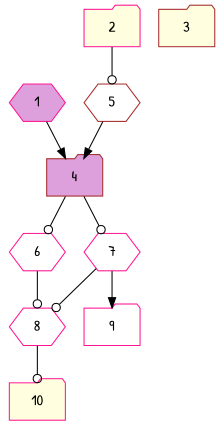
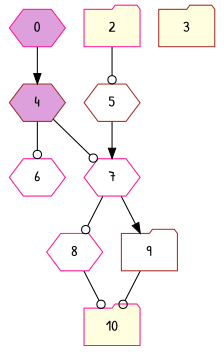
  digraph {
    fontname="Patrick Hand"
    node [alpha=0.07 color=deeppink fillcolor=white fontname="Patrick Hand" shape=hexagon style=filled]
    edge [arrowhead=odot fontname="Patrick Hand"]
-   1 [expect_size=13644800 fillcolor=plum]
-   4 [alpha=0.06 color=brown expect_size=13220864 fillcolor=plum shape=folder]
+   1 [expect_size=13644800 fillcolor=plum label=0]
+   4 [alpha=0.06 color=brown expect_size=13220864 fillcolor=plum]
    7 [alpha=0.19 expect_size=22358016]
    6 [alpha=0.04 expect_size=6560768]
    8 [alpha=0.14 expect_size=12598272]
-   9 [expect_size=9200640 shape=folder]
+   9 [color=brown expect_size=9200640 shape=folder]
    2 [alpha=0.08 expect_size=23530496 fillcolor=lightyellow shape=folder]
    5 [alpha=0.17 color=brown expect_size=16683008]
    3 [alpha=0.16 color=brown expect_size=52251648 fillcolor=lightyellow shape=folder]
    10 [alpha=0.14 expect_size=26584064 fillcolor=lightyellow shape=folder]
    1 -> 4 [arrowhead=normal]
    4 -> 7
    4 -> 6
    7 -> 8
    7 -> 9 [arrowhead=normal]
-   6 -> 8
    8 -> 10
+   9 -> 10
    2 -> 5
-   5 -> 4 [arrowhead=normal]
+   5 -> 7 [arrowhead=normal]
  }
